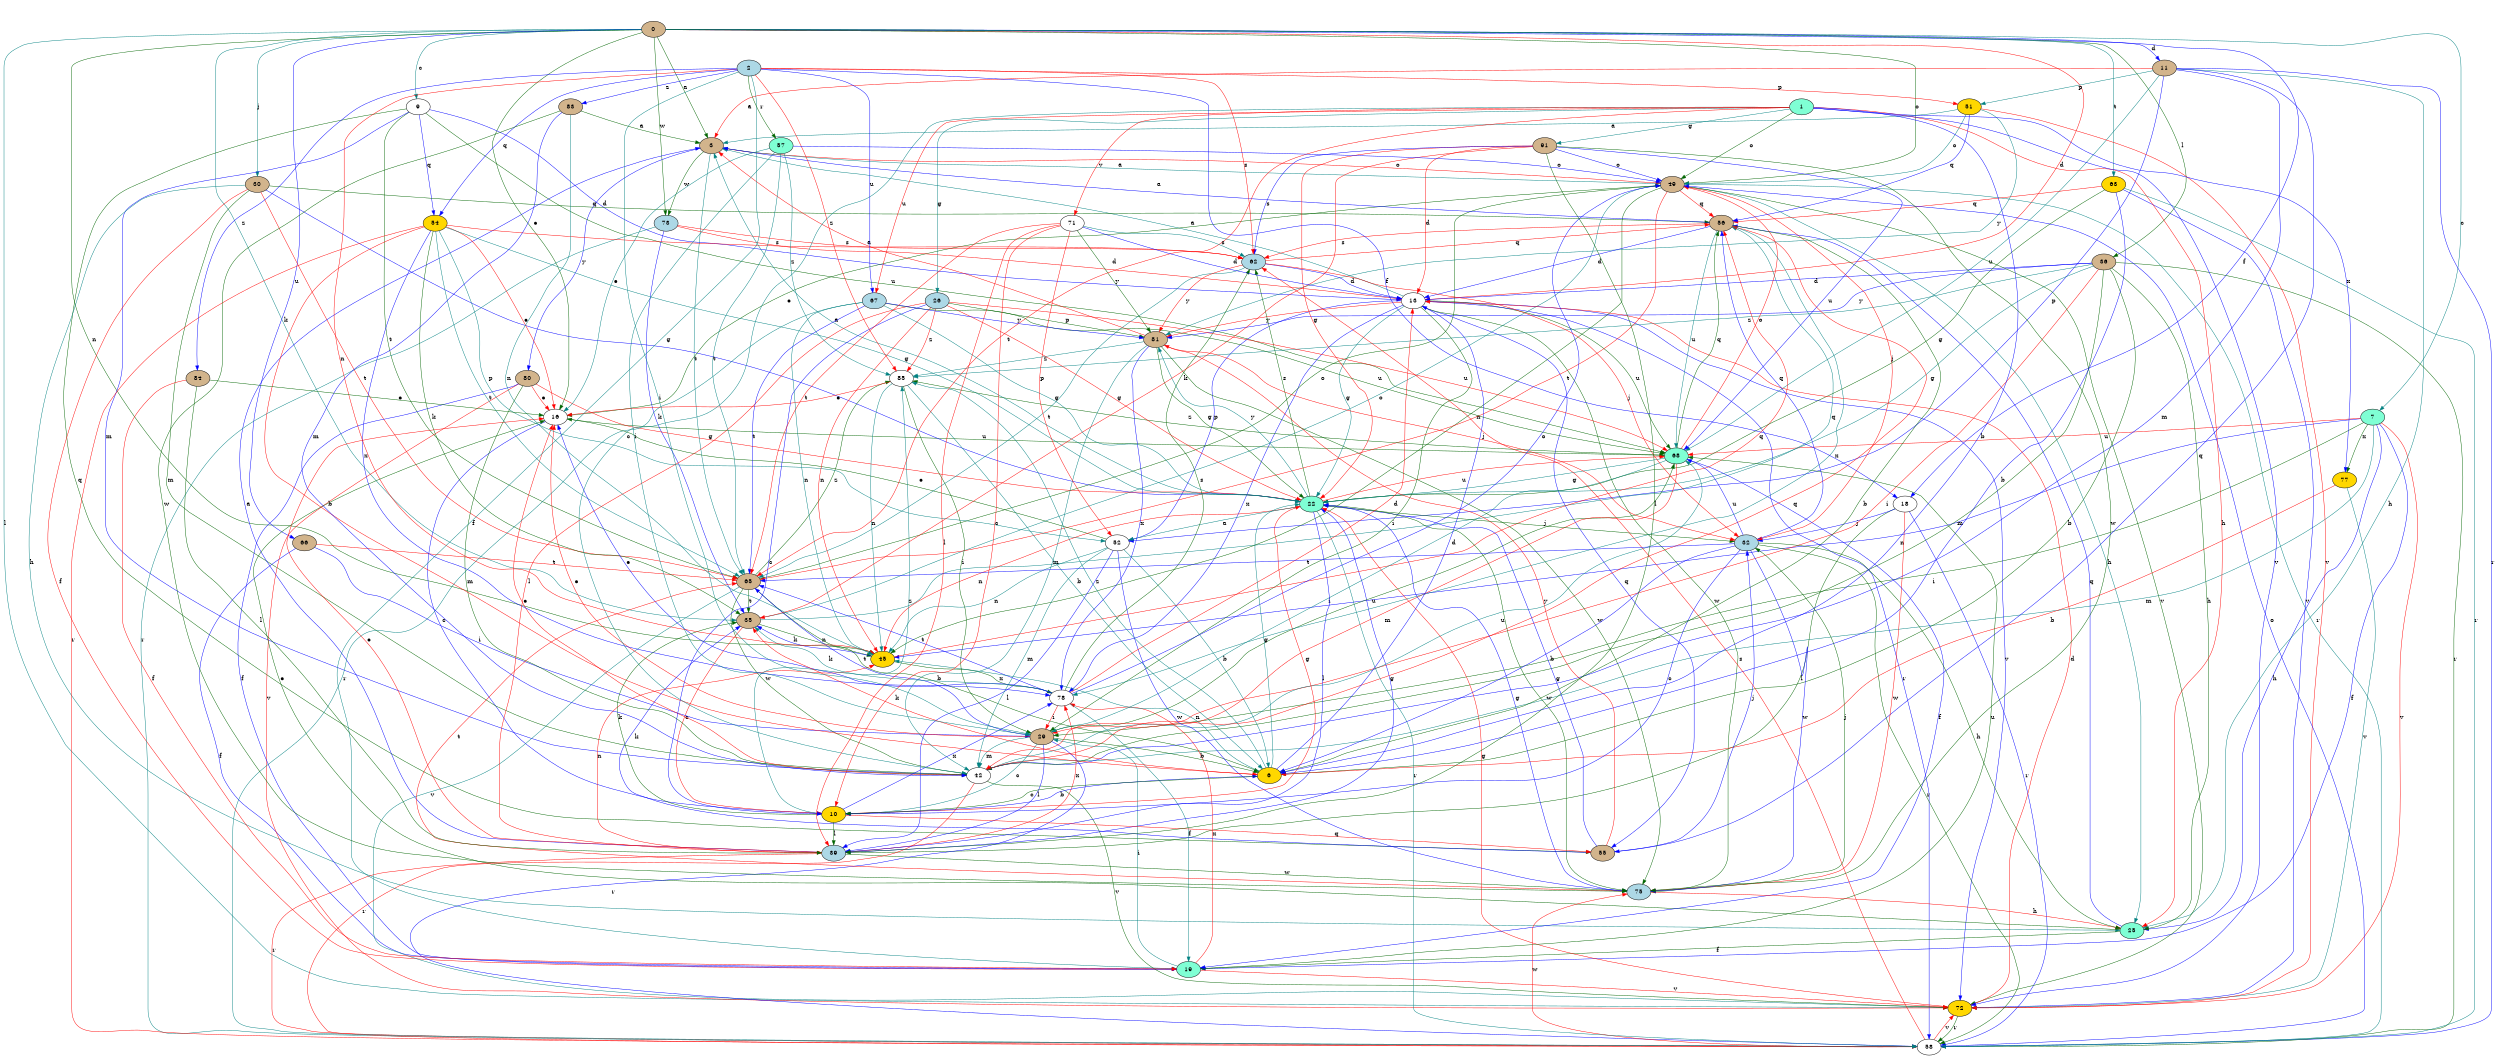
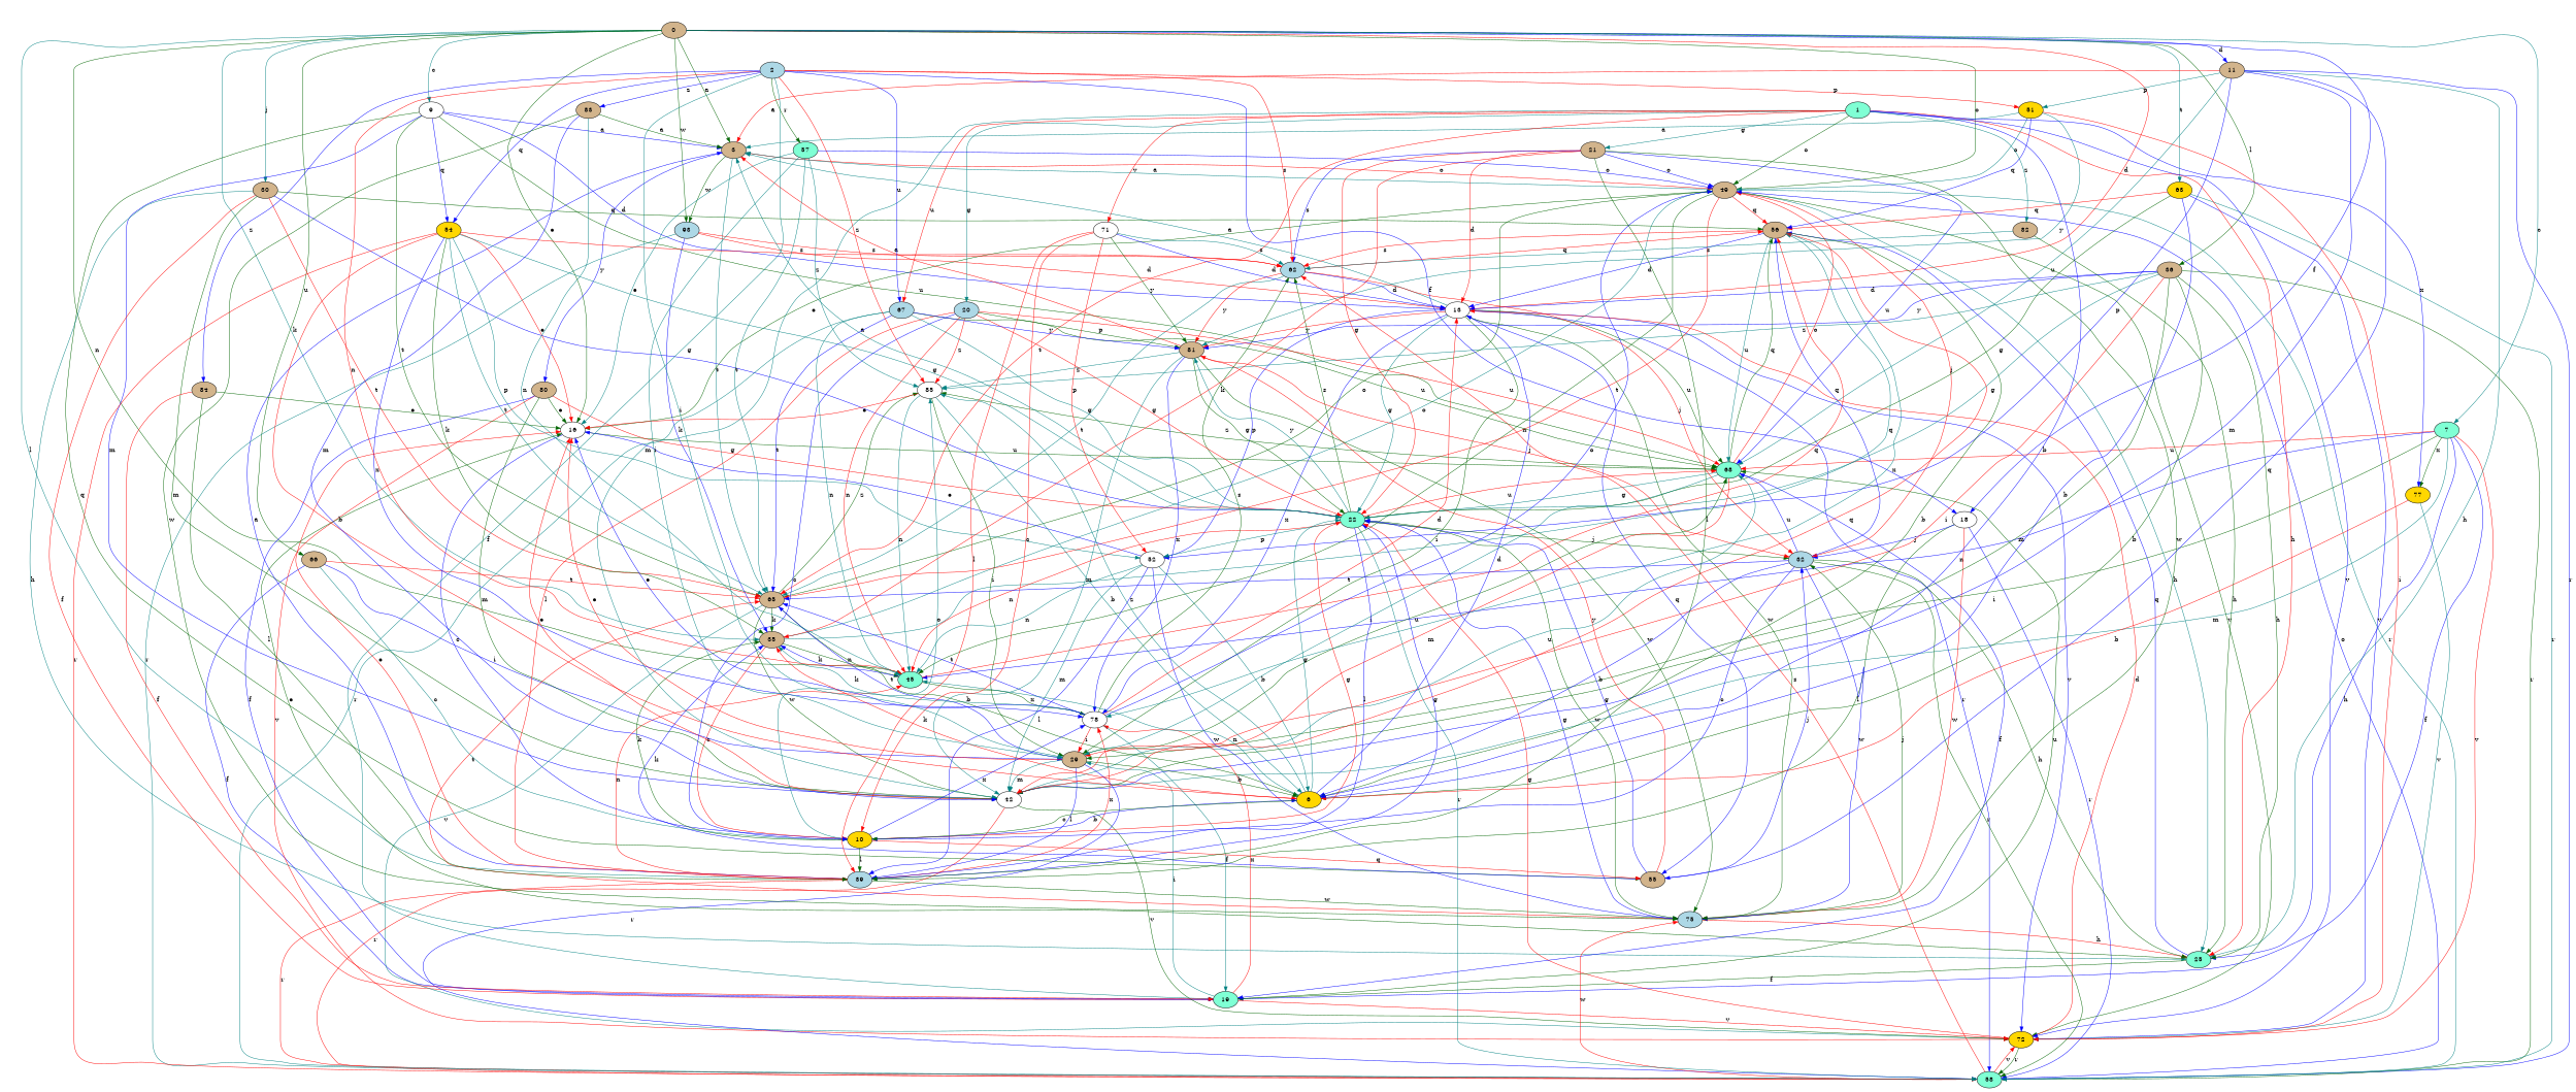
  strict digraph {
    node [fillcolor=tan style=filled]
    edge [color=blue]
    0
    3
    7 [fillcolor=aquamarine]
    9 [fillcolor=white]
    11
    13 [fillcolor=white]
    16 [fillcolor=white]
    18 [fillcolor=white]
    30
    35
    36
    39 [fillcolor=lightblue]
-   45 [fillcolor=gold]
+   45 [fillcolor=aquamarine]
    49
    63 [fillcolor=gold]
    66
-   73 [fillcolor=lightblue]
+   73 [fillcolor=lightblue label=93]
    65
    80
    25 [fillcolor=aquamarine]
    42 [fillcolor=white]
    72 [fillcolor=gold]
    77 [fillcolor=gold]
    19 [fillcolor=aquamarine]
    29
    68 [fillcolor=aquamarine]
    54 [fillcolor=gold]
    55
    51 [fillcolor=gold]
    52 [fillcolor=white]
-   58 [fillcolor=white]
+   58 [fillcolor=aquamarine]
    22 [fillcolor=aquamarine]
    78 [fillcolor=white]
    75 [fillcolor=lightblue]
    81
    10 [fillcolor=gold]
    32 [fillcolor=lightblue]
    56
    6 [fillcolor=gold]
    85 [fillcolor=white]
    62 [fillcolor=lightblue]
    1 [fillcolor=aquamarine]
-   20 [fillcolor=lightblue label=26]
-   21 [label=91]
+   20 [fillcolor=lightblue]
+   21
    67 [fillcolor=lightblue]
    71 [fillcolor=white]
+   82
    2 [fillcolor=lightblue]
    57 [fillcolor=aquamarine]
    83
    84
    0 -> 3 [color=darkgreen label=a]
    0 -> 7 [color=teal label=c]
    0 -> 9 [color=teal label=c]
    0 -> 11 [label=d]
    0 -> 13 [color=red label=d]
    0 -> 16 [color=darkgreen label=e]
    0 -> 18 [label=f]
    0 -> 30 [color=teal label=j]
    0 -> 35 [color=teal label=k]
    0 -> 36 [color=darkgreen label=l]
-   0 -> 72 [color=teal label=l]
+   0 -> 39 [color=teal label=l]
    0 -> 45 [color=darkgreen label=n]
    0 -> 49 [color=darkgreen label=o]
    0 -> 63 [color=teal label=t]
-   0 -> 66 [label=u]
+   0 -> 66 [color=darkgreen label=u]
    0 -> 73 [color=darkgreen label=w]
    3 -> 49 [color=red label=o]
    3 -> 73 [color=darkgreen label=w]
    3 -> 65 [color=teal label=t]
    3 -> 80 [label=y]
    7 -> 45 [label=n]
    7 -> 25 [label=h]
    7 -> 42 [color=teal label=m]
    7 -> 72 [color=red label=v]
    7 -> 77 [color=darkgreen label=x]
    7 -> 19 [label=f]
    7 -> 29 [color=darkgreen label=i]
    7 -> 68 [color=red label=u]
    9 -> 13 [label=d]
    9 -> 65 [color=darkgreen label=t]
    9 -> 42 [label=m]
    9 -> 68 [color=darkgreen label=u]
    9 -> 54 [label=q]
    9 -> 55 [color=darkgreen label=q]
    11 -> 3 [color=red label=a]
    11 -> 25 [color=teal label=h]
    11 -> 42 [label=m]
    11 -> 68 [color=teal label=u]
    11 -> 55 [label=q]
    11 -> 51 [color=teal label=p]
    11 -> 52 [label=p]
    11 -> 58 [label=r]
    13 -> 3 [color=teal label=a]
    13 -> 72 [label=v]
    13 -> 29 [color=darkgreen label=i]
    13 -> 68 [color=darkgreen label=u]
    13 -> 55 [label=q]
    13 -> 52 [label=p]
    13 -> 58 [label=r]
    13 -> 22 [color=teal label=g]
    13 -> 78 [label=x]
    13 -> 75 [color=darkgreen label=w]
    13 -> 81 [color=red label=y]
    16 -> 68 [color=darkgreen label=u]
    16 -> 10 [label=c]
    18 -> 39 [color=darkgreen label=l]
    18 -> 58 [label=r]
    18 -> 75 [color=red label=w]
    18 -> 32 [label=j]
    30 -> 65 [color=red label=t]
    30 -> 25 [color=teal label=h]
    30 -> 42 [color=darkgreen label=m]
    30 -> 19 [color=red label=f]
    30 -> 22 [label=g]
    30 -> 56 [color=darkgreen label=q]
    35 -> 45 [color=darkgreen label=n]
    35 -> 49 [color=teal label=o]
    35 -> 10 [color=red label=c]
    35 -> 56 [color=teal label=q]
    36 -> 13 [label=d]
    36 -> 25 [color=darkgreen label=h]
    36 -> 42 [color=darkgreen label=m]
    36 -> 29 [color=red label=i]
    36 -> 58 [color=darkgreen label=r]
    36 -> 22 [color=teal label=g]
    36 -> 81 [label=y]
    36 -> 6 [color=darkgreen label=b]
    36 -> 85 [color=teal label=z]
    39 -> 3 [label=a]
    39 -> 16 [color=red label=e]
    39 -> 45 [color=red label=n]
    39 -> 58 [color=red label=r]
    39 -> 22 [label=g]
    39 -> 78 [color=red label=x]
    39 -> 75 [color=darkgreen label=w]
    45 -> 35 [label=k]
    45 -> 78 [color=darkgreen label=x]
    45 -> 56 [color=red label=q]
    49 -> 3 [color=teal label=a]
    49 -> 16 [color=darkgreen label=e]
    49 -> 45 [color=darkgreen label=n]
    49 -> 65 [color=red label=t]
    49 -> 25 [color=teal label=h]
    49 -> 72 [color=darkgreen label=v]
    49 -> 58 [color=teal label=r]
    49 -> 32 [color=red label=j]
    49 -> 56 [color=red label=q]
    63 -> 72 [label=v]
    63 -> 58 [color=teal label=r]
    63 -> 22 [color=darkgreen label=g]
    63 -> 56 [color=red label=q]
    63 -> 6 [label=b]
    66 -> 65 [color=red label=t]
    66 -> 19 [label=f]
    66 -> 29 [label=i]
-   29 -> 10 [color=teal label=c]
+   66 -> 10 [color=teal label=c]
    73 -> 13 [color=red label=d]
    73 -> 35 [label=k]
    73 -> 58 [color=teal label=r]
    73 -> 62 [color=red label=s]
-   65 -> 35 [color=darkgreen label=t]
+   65 -> 35 [color=darkgreen label=k]
    65 -> 49 [color=darkgreen label=o]
    65 -> 42 [color=darkgreen label=w]
    65 -> 72 [color=teal label=v]
    65 -> 6 [color=darkgreen label=b]
    65 -> 85 [color=darkgreen label=z]
-   80 -> 16 [color=red label=e]
+   80 -> 16 [color=darkgreen label=e]
    80 -> 42 [color=darkgreen label=m]
    80 -> 72 [color=red label=v]
    80 -> 19 [label=f]
    80 -> 22 [color=red label=g]
    25 -> 16 [color=darkgreen label=e]
    25 -> 19 [color=darkgreen label=f]
    25 -> 56 [label=q]
    42 -> 16 [color=red label=e]
    42 -> 72 [color=darkgreen label=v]
    42 -> 68 [color=teal label=u]
    42 -> 58 [color=red label=r]
    42 -> 56 [color=red label=q]
    72 -> 13 [color=red label=d]
    72 -> 58 [color=darkgreen label=r]
    72 -> 22 [color=red label=g]
    77 -> 72 [color=teal label=v]
    77 -> 6 [color=red label=b]
    19 -> 72 [color=red label=v]
    19 -> 29 [color=teal label=i]
    19 -> 68 [color=darkgreen label=u]
    19 -> 78 [color=red label=x]
    29 -> 16 [color=red label=e]
    29 -> 39 [label=l]
    29 -> 65 [label=t]
    29 -> 42 [color=teal label=m]
    29 -> 68 [color=darkgreen label=u]
    29 -> 58 [label=r]
    29 -> 6 [color=darkgreen label=b]
    68 -> 49 [color=red label=o]
    68 -> 42 [color=red label=m]
    68 -> 19 [label=f]
    68 -> 29 [color=teal label=i]
    68 -> 22 [color=teal label=g]
    68 -> 56 [color=darkgreen label=q]
    68 -> 85 [color=darkgreen label=z]
    54 -> 16 [color=red label=e]
    54 -> 35 [color=darkgreen label=k]
    54 -> 65 [color=teal label=t]
    54 -> 52 [color=teal label=p]
    54 -> 58 [color=red label=r]
    54 -> 22 [color=teal label=g]
    54 -> 78 [label=x]
    54 -> 6 [color=red label=b]
    54 -> 62 [color=red label=s]
    55 -> 35 [label=k]
    55 -> 22 [label=g]
    55 -> 81 [color=red label=y]
    55 -> 32 [label=j]
    51 -> 3 [color=teal label=a]
    51 -> 49 [color=teal label=o]
-   51 -> 72 [color=red label=v]
+   51 -> 72 [color=red label=i]
    51 -> 81 [color=teal label=y]
    51 -> 56 [label=q]
-   52 -> 16 [color=darkgreen label=e]
+   52 -> 16 [label=e]
    52 -> 39 [label=l]
    52 -> 45 [color=teal label=n]
    52 -> 42 [color=teal label=m]
    52 -> 75 [label=w]
    52 -> 6 [color=teal label=b]
    58 -> 49 [label=o]
    58 -> 72 [color=red label=v]
    58 -> 75 [color=red label=w]
    58 -> 62 [color=red label=s]
    22 -> 3 [color=teal label=a]
    22 -> 39 [label=l]
    22 -> 45 [color=red label=n]
    22 -> 68 [color=red label=u]
-   22 -> 52 [color=teal label=a]
+   22 -> 52 [color=teal label=p]
    22 -> 58 [color=teal label=r]
    22 -> 75 [color=darkgreen label=w]
    22 -> 81 [color=teal label=y]
    22 -> 32 [color=darkgreen label=j]
    22 -> 62 [color=darkgreen label=s]
    78 -> 13 [color=red label=d]
    78 -> 16 [label=e]
    78 -> 35 [color=teal label=k]
    78 -> 49 [label=o]
    78 -> 65 [label=t]
    78 -> 19 [color=teal label=f]
    78 -> 29 [color=red label=i]
    78 -> 62 [color=darkgreen label=s]
    75 -> 65 [color=red label=t]
    75 -> 25 [color=red label=h]
    75 -> 22 [label=g]
    75 -> 32 [color=darkgreen label=j]
    81 -> 3 [color=red label=a]
    81 -> 42 [color=teal label=m]
    81 -> 22 [color=darkgreen label=g]
    81 -> 78 [label=x]
    81 -> 75 [color=darkgreen label=w]
    81 -> 32 [color=red label=j]
    81 -> 85 [color=teal label=z]
    10 -> 35 [color=darkgreen label=k]
    10 -> 39 [color=darkgreen label=l]
    10 -> 55 [color=red label=q]
    10 -> 22 [color=red label=g]
    10 -> 78 [label=x]
    10 -> 6 [label=b]
-   10 -> 85 [color=teal label=z]
+   10 -> 85 [color=teal label=o]
    32 -> 65 [label=t]
    32 -> 25 [color=darkgreen label=h]
    32 -> 68 [label=u]
    32 -> 58 [color=darkgreen label=r]
    32 -> 75 [label=w]
    32 -> 10 [label=c]
    32 -> 56 [label=q]
    32 -> 6 [label=b]
-   56 -> 3 [label=a]
+   9 -> 3 [label=a]
    56 -> 13 [label=d]
    56 -> 68 [color=teal label=u]
    56 -> 78 [color=teal label=x]
    56 -> 6 [color=darkgreen label=b]
    56 -> 62 [color=red label=s]
    6 -> 13 [label=d]
    6 -> 35 [color=red label=k]
    6 -> 45 [color=teal label=n]
    6 -> 22 [color=teal label=g]
    6 -> 10 [color=darkgreen label=c]
    6 -> 85 [color=teal label=z]
    85 -> 16 [color=red label=e]
    85 -> 45 [color=teal label=n]
    85 -> 29 [color=darkgreen label=i]
    85 -> 6 [color=teal label=b]
    62 -> 13 [label=d]
    62 -> 65 [color=teal label=t]
    62 -> 81 [color=red label=y]
    62 -> 32 [color=red label=j]
    62 -> 56 [color=red label=q]
    1 -> 49 [color=darkgreen label=o]
    1 -> 65 [color=red label=t]
    1 -> 25 [color=red label=h]
-   1 -> 42 [color=teal label=c]
+   1 -> 42 [color=teal label=m]
    1 -> 72 [label=v]
    1 -> 77 [label=x]
    1 -> 6 [label=b]
    1 -> 20 [color=teal label=g]
    1 -> 21 [color=teal label=g]
    1 -> 67 [color=red label=u]
    1 -> 71 [color=red label=v]
+   1 -> 82 [color=teal label=z]
    20 -> 39 [color=red label=l]
    20 -> 45 [color=red label=n]
    20 -> 68 [color=red label=u]
    20 -> 22 [color=red label=g]
    20 -> 81 [color=darkgreen label=p]
    20 -> 10 [label=c]
    20 -> 85 [color=red label=z]
    21 -> 13 [color=red label=d]
    21 -> 35 [color=red label=k]
    21 -> 39 [color=darkgreen label=l]
    21 -> 49 [label=o]
    21 -> 68 [label=u]
    21 -> 22 [color=red label=g]
    21 -> 75 [color=darkgreen label=w]
    21 -> 62 [label=s]
    67 -> 45 [color=teal label=n]
    67 -> 65 [label=t]
    67 -> 68 [color=darkgreen label=u]
    67 -> 58 [color=teal label=r]
    67 -> 22 [color=teal label=g]
    67 -> 81 [label=y]
    71 -> 13 [label=d]
    71 -> 39 [color=red label=l]
-   71 -> 65 [color=red label=t]
    71 -> 52 [color=red label=p]
    71 -> 81 [color=darkgreen label=y]
    71 -> 10 [color=red label=c]
    71 -> 62 [color=teal label=s]
+   82 -> 25 [color=darkgreen label=h]
+   82 -> 62 [color=teal label=s]
    2 -> 18 [label=f]
    2 -> 45 [color=red label=n]
    2 -> 19 [color=teal label=f]
    2 -> 29 [color=teal label=i]
    2 -> 54 [label=q]
    2 -> 51 [color=red label=p]
    2 -> 85 [color=red label=z]
    2 -> 62 [color=red label=s]
    2 -> 67 [label=u]
    2 -> 57 [color=darkgreen label=r]
    2 -> 83 [label=z]
    2 -> 84 [label=z]
    57 -> 16 [color=teal label=e]
    57 -> 49 [label=o]
    57 -> 65 [color=teal label=t]
    57 -> 29 [color=teal label=i]
    57 -> 85 [color=teal label=z]
    83 -> 3 [color=darkgreen label=a]
    83 -> 45 [color=teal label=n]
    83 -> 42 [label=m]
    83 -> 75 [color=darkgreen label=w]
    84 -> 16 [color=darkgreen label=e]
    84 -> 39 [color=darkgreen label=l]
    84 -> 19 [color=red label=f]
  }
